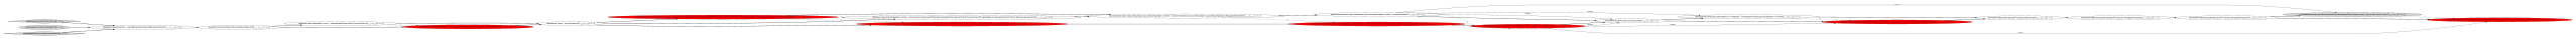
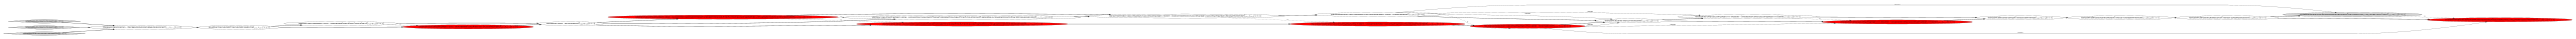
  digraph {
    rankdir=LR
    fontname="Comic Neue"
    node [fillcolor=white shape=ellipse style=filled fontname="Comic Neue"]
    edge [style=bold fontname="Comic Neue"]
    n1 [label="env.setStreamTimeCharacteristic(TimeCharacteristic.IngestionTime)@@@4@@@['1', '1', '1']"]
    n2 [label="DataStream<Tuple2<String,Integer>> source = env.fromElements(Tuple2.of(\"hello\",1),Tuple2.of(\"hello\",2))@@@5@@@['1', '0', '1']"]
    n3 [fillcolor=red label="DataStream<Tuple3<String,String,Integer>> source = env.fromElements(Tuple3.of(\"hello\",\"hallo\",1),Tuple3.of(\"hello\",\"hallo\",2))@@@5@@@['0', '1', '0']"]
    n4 [fillcolor=red label="DataStream<String> window = source.keyBy(new Tuple3KeySelector()).window(TumblingEventTimeWindows.of(Time.of(1,TimeUnit.SECONDS))).aggregate(new DummyAggregationFunction(),new TestWindowFunction())@@@7@@@['0', '1', '0']"]
    n5 [fillcolor=red label="final OneInputTransformation<Tuple3<String,String,Integer>,String> transform = (OneInputTransformation<Tuple3<String,String,Integer>,String>)window.getTransformation()@@@8@@@['0', '1', '0']"]
    n6 [label="OneInputTransformation<Tuple2<String,Integer>,Tuple3<String,String,Integer>> transform = (OneInputTransformation<Tuple2<String,Integer>,Tuple3<String,String,Integer>>)window.getTransformation()@@@8@@@['1', '0', '1']"]
    n7 [label="OneInputStreamOperator<Tuple2<String,Integer>,Tuple3<String,String,Integer>> operator = transform.getOperator()@@@9@@@['1', '0', '1']"]
    n8 [label="Assert.assertTrue(winOperator.getTrigger() instanceof EventTimeTrigger)@@@12@@@['1', '1', '1']"]
    n9 [label="Assert.assertTrue(winOperator.getWindowAssigner() instanceof TumblingEventTimeWindows)@@@13@@@['1', '1', '1']"]
    n10 [fillcolor=lightgray label="processElementAndEnsureOutput(operator,winOperator.getKeySelector(),BasicTypeInfo.STRING_TYPE_INFO,new Tuple2<>(\"hello\",1))@@@15@@@['1', '0', '1']"]
    n11 [fillcolor=red label="processElementAndEnsureOutput(operator,winOperator.getKeySelector(),BasicTypeInfo.STRING_TYPE_INFO,new Tuple3<>(\"hello\",\"hallo\",1))@@@15@@@['0', '1', '0']"]
    n12 [fillcolor=red label="DataStream<Tuple3<String,String,Integer>> window = source.keyBy(new TupleKeySelector()).window(TumblingEventTimeWindows.of(Time.of(1,TimeUnit.SECONDS))).aggregate(new DummyAggregationFunction(),new TestWindowFunction())@@@7@@@['1', '0', '0']"]
    n13 [label="DataStream<Tuple3<String,String,Integer>> window = source.keyBy(new TupleKeySelector()).window(TumblingEventTimeWindows.of(Time.of(1,TimeUnit.SECONDS))).aggregate(new DummyAggregationFunction(),new TestProcessWindowFunction())@@@7@@@['0', '0', '1']"]
    n14 [label="DummyReducer reducer = new DummyReducer()@@@6@@@['1', '1', '1']"]
    n15 [label="StreamExecutionEnvironment env = StreamExecutionEnvironment.getExecutionEnvironment()@@@3@@@['1', '1', '1']"]
    n16 [fillcolor=lightgray label="testAggregateWithWindowFunctionEventTime['1', '0', '0']" shape=diamond]
    n17 [label="Assert.assertTrue(operator instanceof WindowOperator)@@@10@@@['1', '1', '1']"]
    n18 [label="WindowOperator<String,Tuple2<String,Integer>,?,?,?> winOperator = (WindowOperator<String,Tuple2<String,Integer>,?,?,?>)operator@@@11@@@['1', '0', '1']"]
    n19 [fillcolor=red label="WindowOperator<String,Tuple3<String,String,Integer>,?,?,?> winOperator = (WindowOperator<String,Tuple3<String,String,Integer>,?,?,?>)operator@@@11@@@['0', '1', '0']"]
    n20 [label="Assert.assertTrue(winOperator.getStateDescriptor() instanceof AggregatingStateDescriptor)@@@14@@@['1', '1', '1']"]
    n21 [fillcolor=red label="final OneInputStreamOperator<Tuple3<String,String,Integer>,String> operator = transform.getOperator()@@@9@@@['0', '1', '0']"]
-   n22 [fillcolor=lightgray label="testAggregateWithWindowFunctionEventTime['0', '1', '0']"]
+   n22 [fillcolor=lightgray label="testAggregateWithWindowFunctionEventTime['0', '1', '0']" shape=diamond]
    n23 [fillcolor=lightgray label="testAggregateWithProcessWindowFunctionEventTime['0', '0', '1']" shape=diamond]
    n1 -> n2
    n1 -> n3
    n2 -> n3 [label=0 style=dashed]
    n2 -> n14
    n3 -> n14
    n4 -> n5
    n5 -> n21
    n6 -> n5 [label=0 style=dashed]
    n6 -> n7
    n7 -> n10 [label=operator style=solid]
    n7 -> n17 [label=operator style=solid]
    n7 -> n17
    n7 -> n18 [label=operator style=solid]
    n7 -> n21 [label=0 style=dashed]
    n8 -> n9
    n9 -> n20
    n10 -> n11 [label=0 style=dashed]
    n12 -> n4 [label=0 style=dashed]
    n12 -> n6
    n12 -> n13 [label=0 style=dashed]
    n13 -> n6
    n14 -> n4
    n14 -> n12
    n14 -> n13
    n15 -> n1
    n16 -> n15
    n17 -> n18
    n17 -> n19
    n18 -> n8
    n18 -> n19 [label=0 style=dashed]
    n19 -> n8
    n20 -> n10
    n20 -> n11
    n21 -> n11 [label=operator style=solid]
    n21 -> n17 [label=operator style=solid]
    n21 -> n17
    n21 -> n19 [label=operator style=solid]
    n22 -> n15
    n23 -> n15
  }
